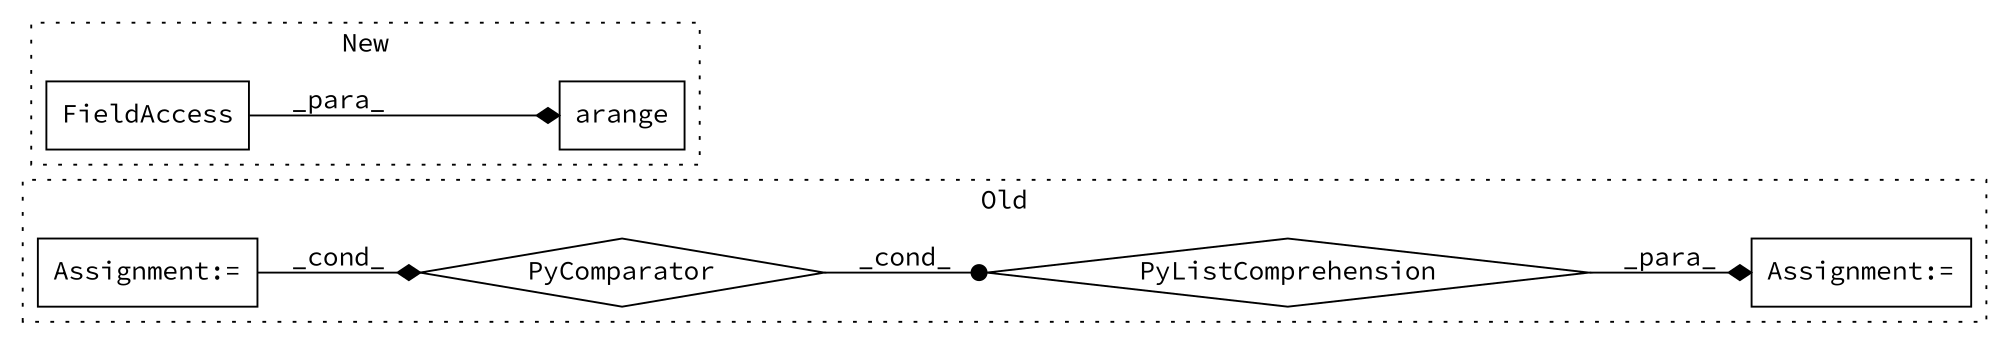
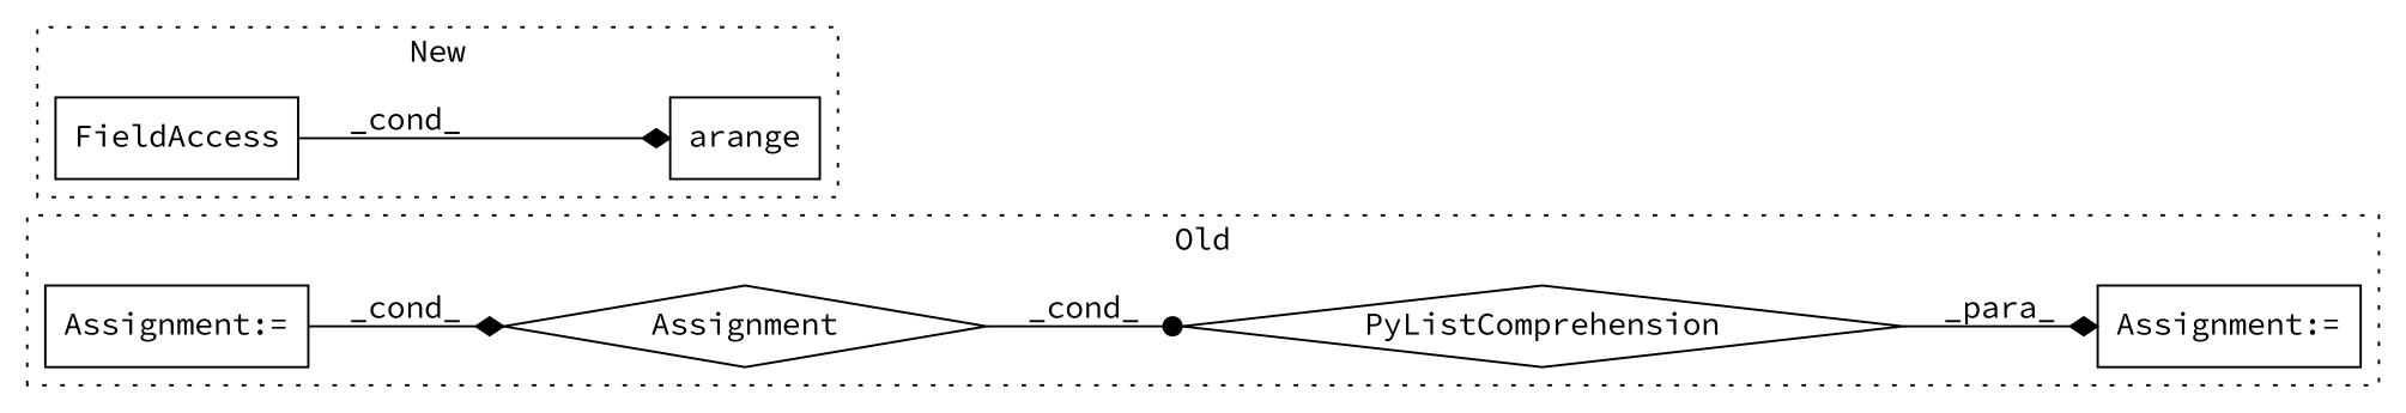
  digraph {
    fontname="Source Code Pro"
    rankdir=LR
    node [a=7 fontname="Source Code Pro" l=36 s=450 shape=box]
    edge [arrowhead=diamond fontname="Source Code Pro"]
    n1 [a=109 l=121 label=PyListComprehension s=373 shape=diamond]
-   n2 [a=113 label=PyComparator shape=diamond]
+   n2 [a=113 label=Assignment shape=diamond]
    n3 [label="Assignment:="]
    n4 [l=1 label="Assignment:=" s=347]
    n5 [a=32 l="7,1" label=arange s="227,235"]
    n6 [a=22 l=1 label=FieldAccess s=234]
    subgraph cluster_1 {
      label=Old
      style=dotted
      n1
      n2
      n3
      n4
    }
    subgraph cluster_2 {
      label=New
      style=dotted
      n5
      n6
    }
    n1 -> n4 [label=_para_]
    n2 -> n1 [arrowhead=dot label=_cond_]
    n3 -> n2 [label=_cond_]
-   n6 -> n5 [label=_para_]
+   n6 -> n5 [label=_cond_]
  }
